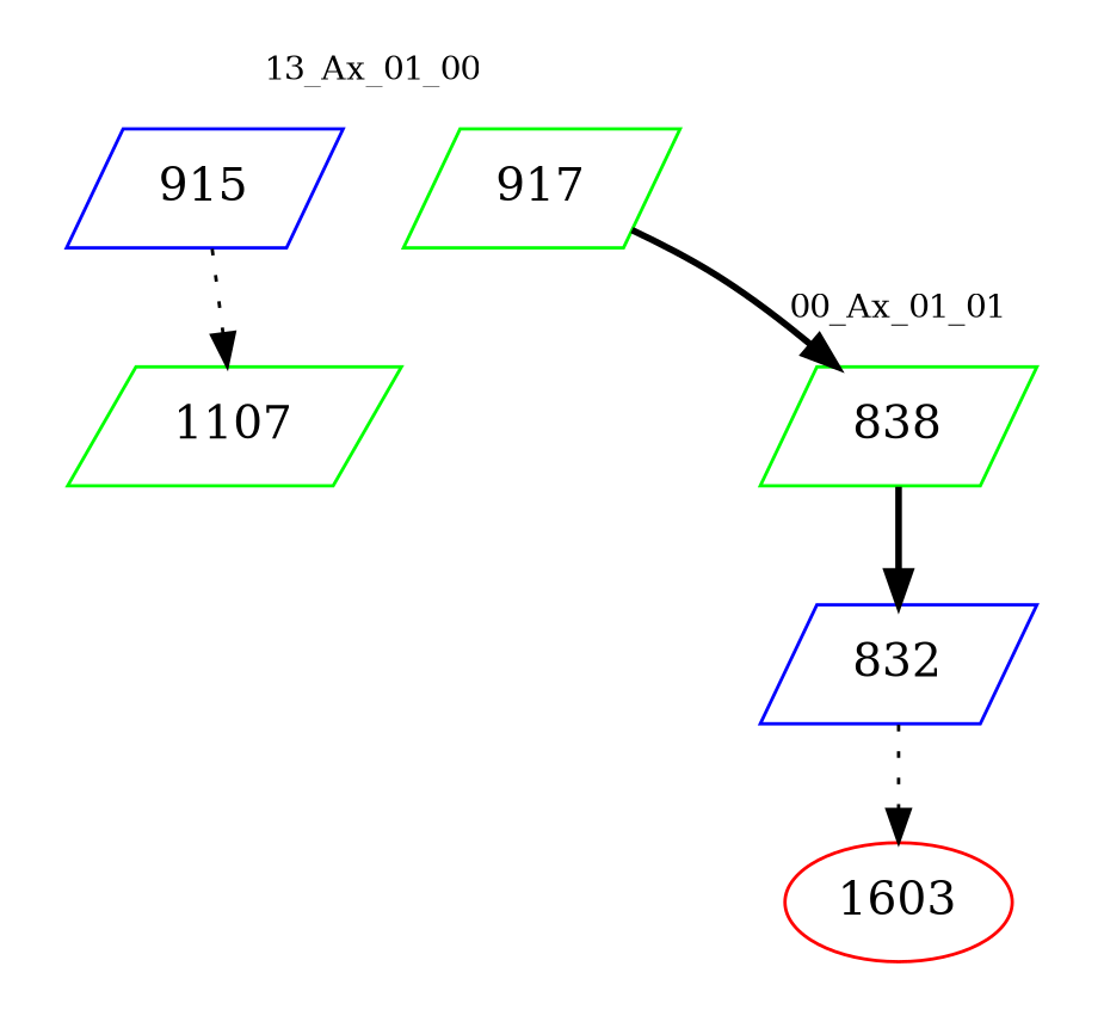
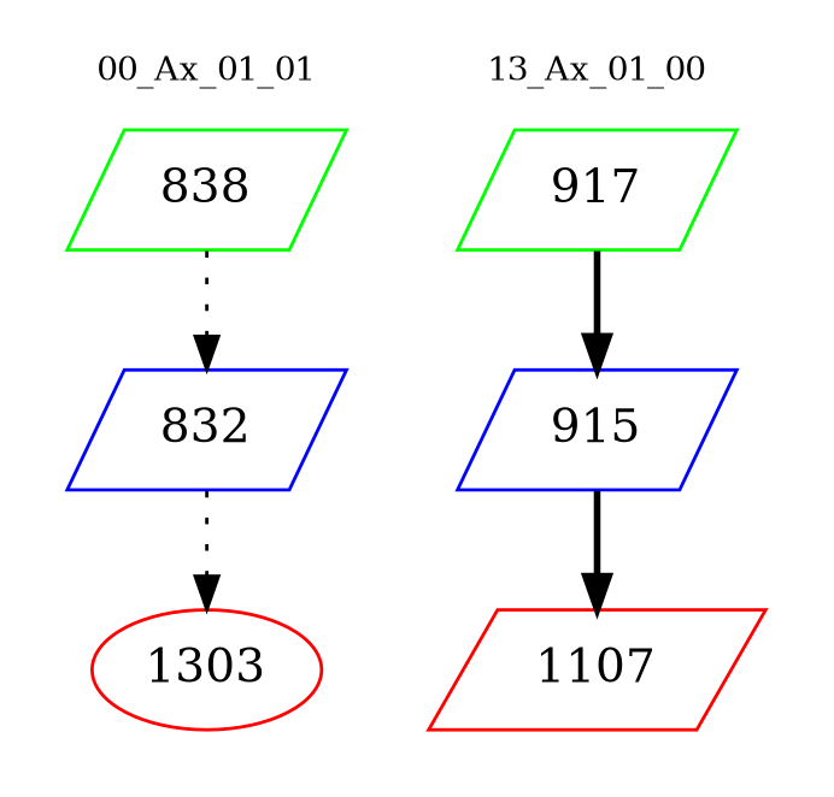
  digraph {
    node [color=green shape=parallelogram]
    edge [color=black style=dotted]
    n1 [label=838]
    n2 [color=blue label=832]
-   n3 [color=red label=1603 shape=ellipse]
+   n3 [color=red label=1303 shape=ellipse]
    n4 [label=917]
    n5 [color=blue label=915]
-   n6 [label=1107]
+   n6 [color=red label=1107]
    subgraph cluster_1 {
      color=white
      fontsize=10
      label="00_Ax_01_01"
      n1
      n2
      n3
    }
    subgraph cluster_2 {
      color=white
      fontsize=10
      label="13_Ax_01_00"
      n4
      n5
      n6
    }
-   n1 -> n2 [style=bold]
+   n1 -> n2
    n2 -> n3
-   n4 -> n1 [style=bold]
-   n5 -> n6
+   n4 -> n5 [style=bold]
+   n5 -> n6 [style=bold]
  }
